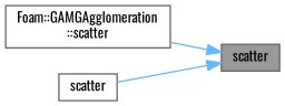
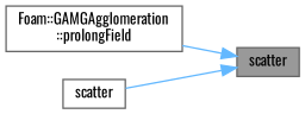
  digraph {
    rankdir=RL
    fontname=Oswald
    node [color=grey40 fillcolor=white fontname=Oswald fontsize=10 shape=box style=filled]
    edge [color=steelblue1 dir=back fontname=Oswald fontsize=10 labelfontname=Helvetica labelfontsize=10 style=solid]
    n1 [color=gray40 fillcolor=grey60 fontcolor=black height=0.2 label=scatter width=0.4]
-   n2 [height=0.2 label="Foam::GAMGAgglomeration\l::scatter" width=0.4]
+   n2 [height=0.2 label="Foam::GAMGAgglomeration\l::prolongField" width=0.4]
    n3 [height=0.2 label=scatter width=0.4]
    n1 -> n2
    n1 -> n3
  }
